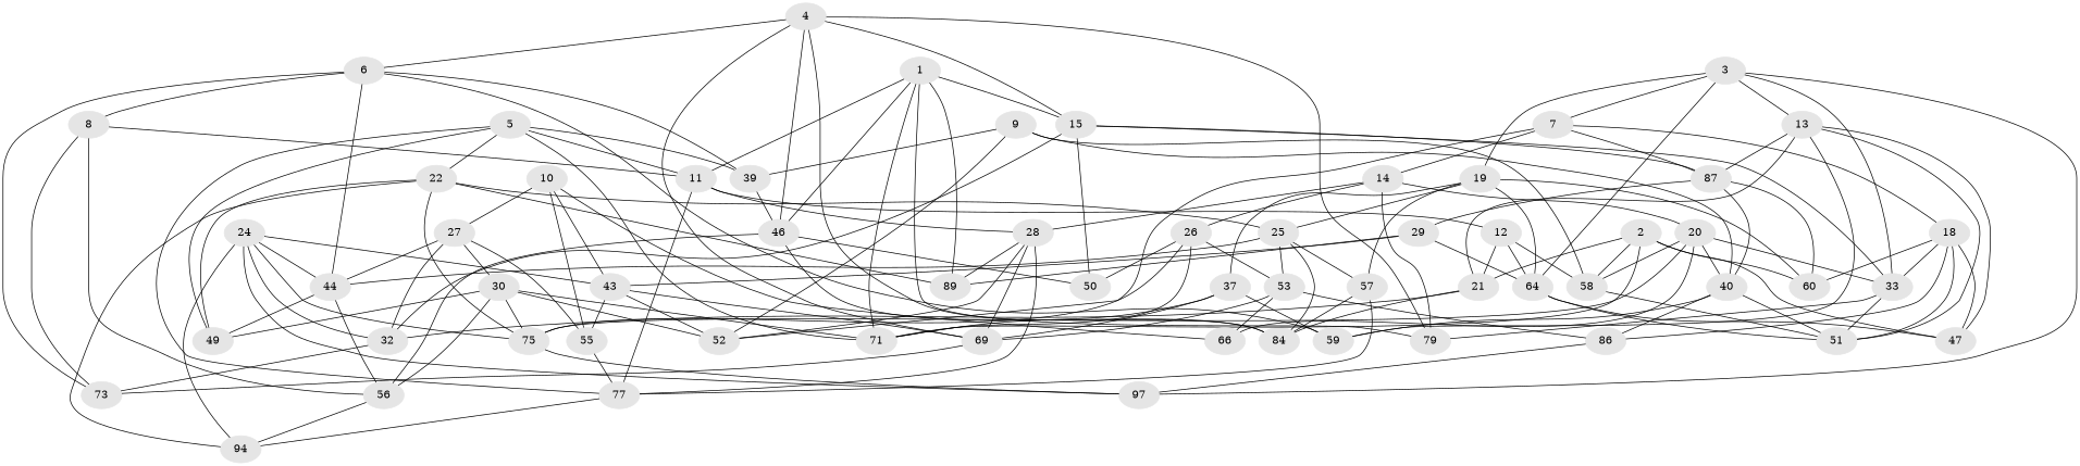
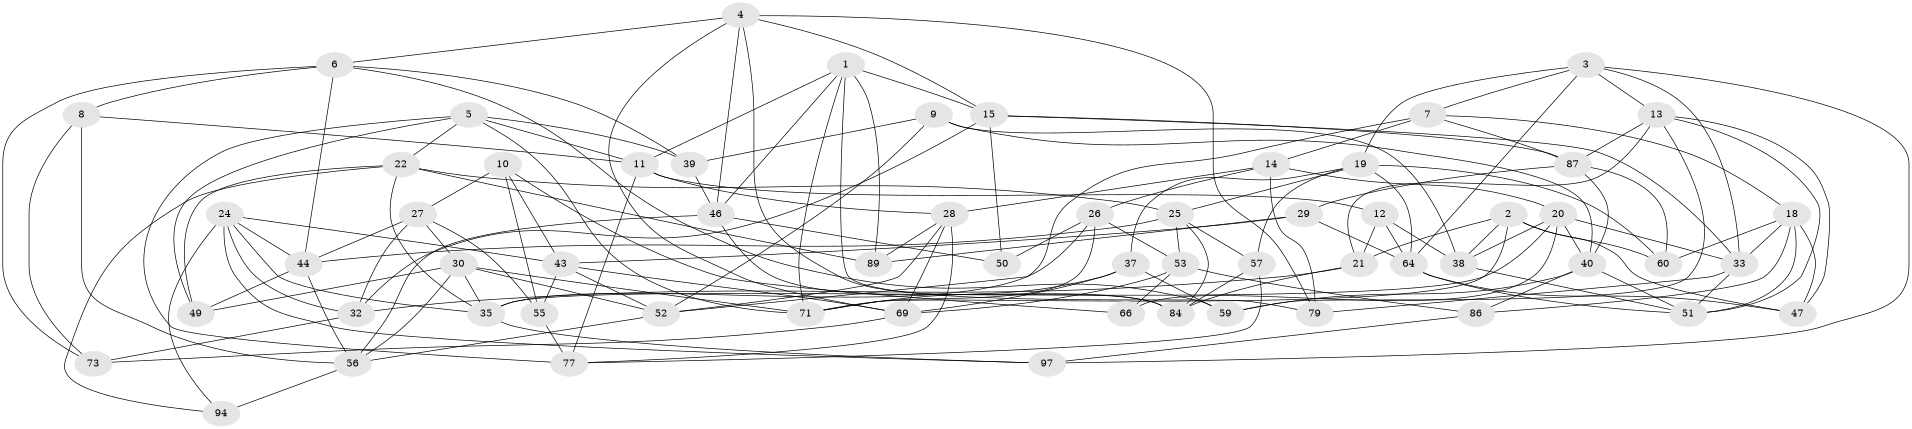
  graph {
    node [color=gray90 style=filled]
    1 [super="+64"]
    11 [super="+93"]
    15 [super="+87"]
    46 [super="+75"]
    71 [super="+99"]
    79
    89
    77 [super="+96"]
    12
    28 [super="+41"]
    33 [super="+98"]
    n12 [label=87 super="+48"]
    32 [super="+42"]
    50
    84
    56 [super="+100"]
    2 [super="+16"]
    21 [super="+83"]
-   38 [super="+65" label=58]
+   38 [super="+65"]
    47
    60
    51 [super="+54"]
    3 [super="+85"]
    7 [super="+88"]
    13 [super="+72"]
    19 [super="+31"]
    n27 [label=64 super="+45"]
    97
    14 [super="+74"]
    18 [super="+95"]
    52 [super="+78"]
    59
    25 [super="+90"]
    37
    57
    4 [super="+76"]
    6 [super="+91"]
    69 [super="+81"]
    39
    8
    44 [super="+61"]
    73
    5 [super="+23"]
    22 [super="+63"]
    49
-   35 [super="+36" label=75]
+   35 [super="+36"]
    94
    20 [super="+62"]
    26 [super="+92"]
    40 [super="+68"]
    29
    86
    9
    27 [super="+67"]
    55
    30 [super="+70"]
    10
    43 [super="+80"]
    66
    53 [super="+58"]
    24 [super="+82"]
    1 -- 11
    1 -- 15
    1 -- 46
    1 -- 71
    1 -- 79
    1 -- 89
    11 -- 77
    11 -- 12
    11 -- 28
    15 -- 33
    15 -- n12
    15 -- 32
    15 -- 50
    46 -- 50
    46 -- 84
    46 -- 56
-   77 -- 94
    12 -- 21
    12 -- 38
    12 -- n27
    28 -- 89
    28 -- 77
    28 -- 52
    28 -- 69
    33 -- 79
    33 -- 51
    n12 -- 60
    n12 -- 40
    n12 -- 29
    32 -- 73
    56 -- 94
    2 -- 71
    2 -- 21 [weight=2]
    2 -- 38
    2 -- 47
    2 -- 60
    21 -- 32
    21 -- 84
    38 -- 51
    3 -- 33
    3 -- 7
    3 -- 13
    3 -- 19
    3 -- n27
    3 -- 97
    7 -- n12
    7 -- 14 [weight=2]
    7 -- 18
    7 -- 52
    13 -- n12
    13 -- 21
    13 -- 47
    13 -- 51
    13 -- 59
    19 -- 60
    19 -- n27
    19 -- 25
    19 -- 37
    19 -- 57
    n27 -- 47
    n27 -- 51
    14 -- 79
    14 -- 28
    14 -- 20
    14 -- 26
    18 -- 33
    18 -- 47
    18 -- 60
    18 -- 51
    18 -- 86
+   52 -- 56
    25 -- 84
    25 -- 57
    25 -- 44
    25 -- 53
    37 -- 71
    37 -- 59
    37 -- 69
    57 -- 77
    57 -- 84
    4 -- 15
    4 -- 46
    4 -- 79
    4 -- 84
    4 -- 6
    4 -- 69
    6 -- 59
    6 -- 39
    6 -- 8
    6 -- 44
    6 -- 73
    69 -- 73
    39 -- 46
    8 -- 11
    8 -- 56
    8 -- 73
    44 -- 56
    44 -- 49
    5 -- 11
    5 -- 71
    5 -- 77
    5 -- 39
    5 -- 22
    5 -- 49
    22 -- 89
    22 -- 25
    22 -- 49
    22 -- 35
    22 -- 94
    35 -- 97
    20 -- 33
    20 -- 38
    20 -- 35
    20 -- 40
    20 -- 66
    26 -- 71
    26 -- 50
    26 -- 35
    26 -- 53 [weight=2]
    40 -- 51
    40 -- 59
    40 -- 86
    29 -- 89
    29 -- n27
    29 -- 43
    86 -- 97
    9 -- 38
    9 -- 52
    9 -- 39
    9 -- 40
    27 -- 32 [weight=2]
    27 -- 44
    27 -- 55
    27 -- 30
    55 -- 77
    30 -- 71
    30 -- 56
    30 -- 52
    30 -- 49
    30 -- 35
    10 -- 27
    10 -- 55
    10 -- 43
    10 -- 66
    43 -- 52
    43 -- 69
    43 -- 55
    53 -- 69
    53 -- 86
    53 -- 66
    24 -- 32
    24 -- 97
    24 -- 44
    24 -- 35
    24 -- 94
    24 -- 43
  }
